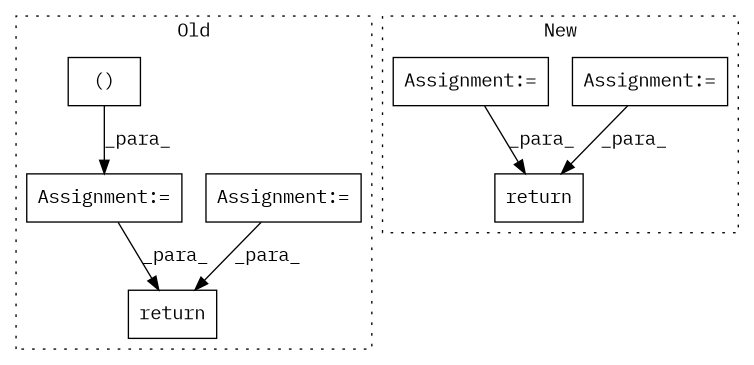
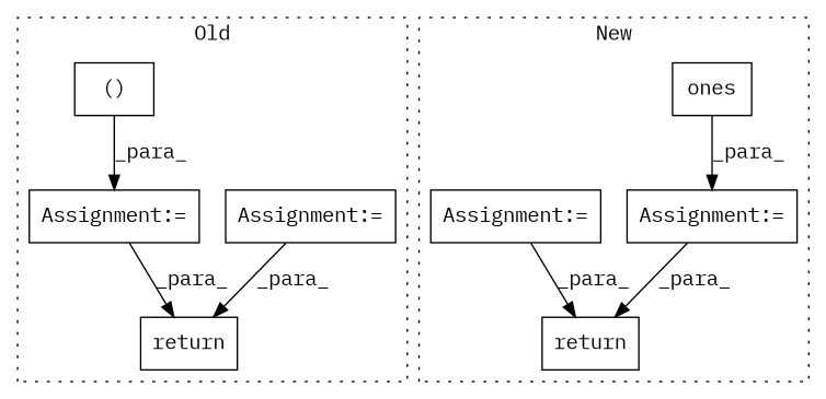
  digraph {
    fontname="IBM Plex Mono"
    node [a=7 l=1 shape=box fontname="IBM Plex Mono"]
    edge [fontname="IBM Plex Mono"]
    n1 [a=41 l=12 label=return s=658]
    n2 [label="Assignment:=" s=549]
    n3 [a=106 l=29 label="()" s=452]
    n4 [label="Assignment:=" s=589]
+   n5 [a=32 l="5,1" label=ones s="615,631"]
    n6 [a=41 l=7 label=return s=742]
    n7 [label="Assignment:=" s=608]
    n8 [label="Assignment:=" s=713]
    subgraph cluster_1 {
      label=Old
      style=dotted
      n1
      n2
      n3
      n4
    }
    subgraph cluster_2 {
      label=New
      style=dotted
+     n5
      n6
      n7
      n8
    }
    n2 -> n1 [label=_para_]
    n3 -> n4 [label=_para_]
    n4 -> n1 [label=_para_]
+   n5 -> n7 [label=_para_]
    n7 -> n6 [label=_para_]
    n8 -> n6 [label=_para_]
  }
